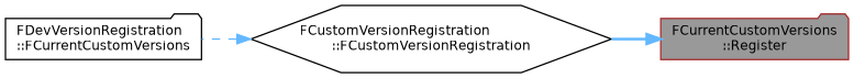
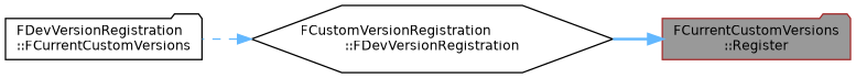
  digraph {
    rankdir=RL
    node [color=black fillcolor=white fontname=Helvetica fontsize=10 shape=folder style=filled]
    edge [color=steelblue1 dir=back fontname=Helvetica fontsize=10 labelfontname=Helvetica labelfontsize=10]
    n1 [color=brown fillcolor=grey60 fontcolor=black height=0.2 label="FCurrentCustomVersions\l::Register" width=0.4]
-   n2 [height=0.2 label="FCustomVersionRegistration\l::FCustomVersionRegistration" shape=hexagon width=0.4]
+   n2 [height=0.2 label="FCustomVersionRegistration\l::FDevVersionRegistration" shape=hexagon width=0.4]
    n3 [height=0.2 label="FDevVersionRegistration\l::FCurrentCustomVersions" width=0.4]
    n1 -> n2 [style=bold]
    n2 -> n3 [style=dashed]
  }
